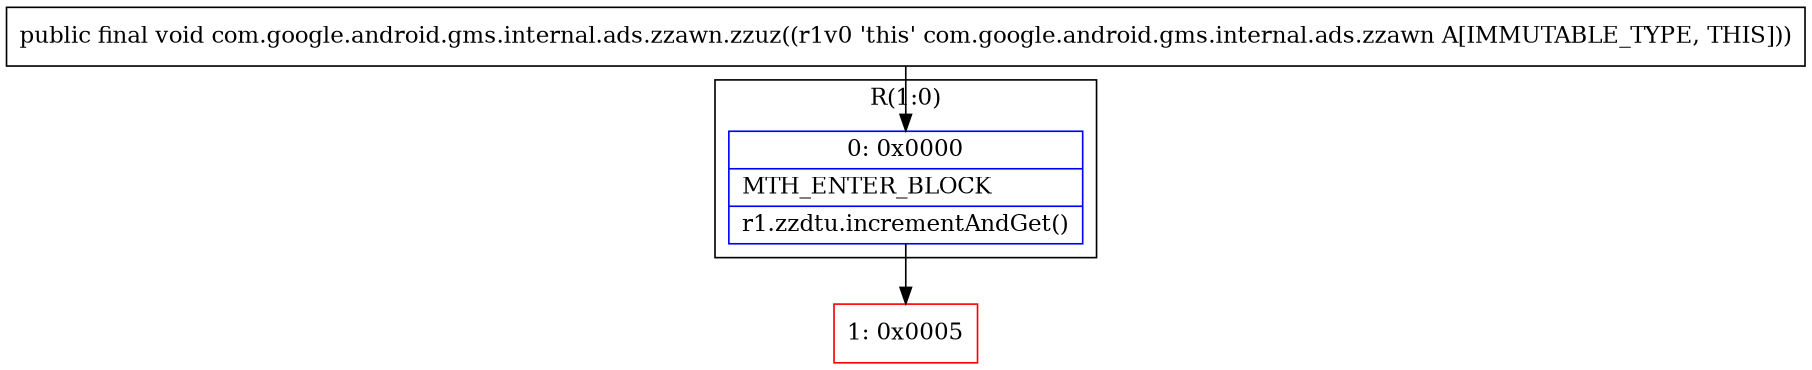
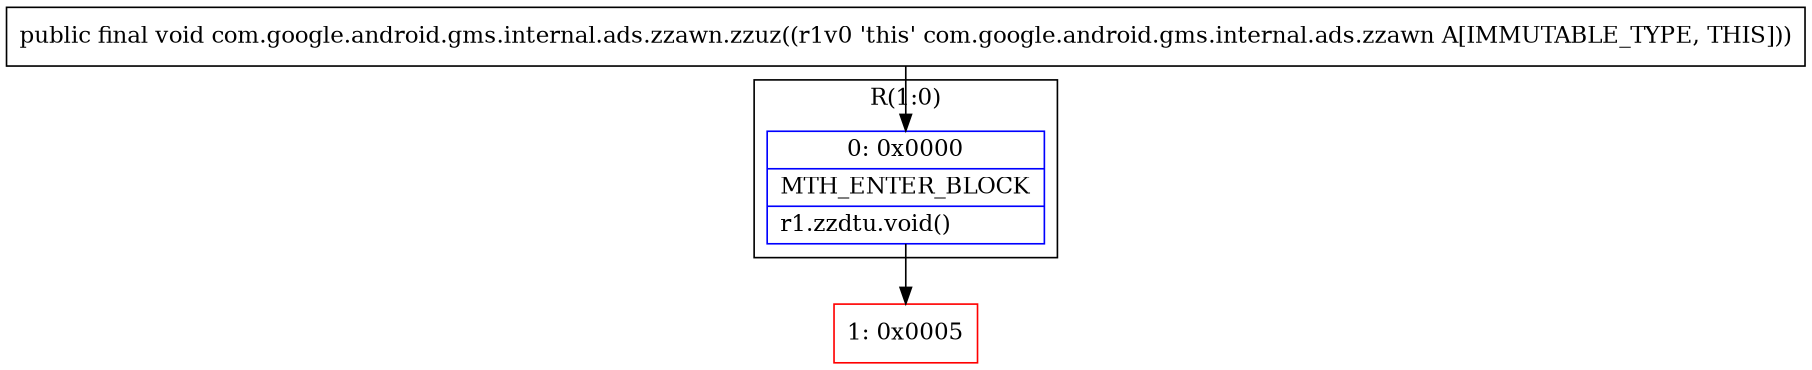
  digraph {
    node [shape=record]
-   n1 [color=blue label="{0\:\ 0x0000|MTH_ENTER_BLOCK\l|r1.zzdtu.incrementAndGet()\l}"]
+   n1 [color=blue label="{0\:\ 0x0000|MTH_ENTER_BLOCK\l|r1.zzdtu.void()\l}"]
    n2 [color=red label="{1\:\ 0x0005}"]
    n3 [label="{public final void com.google.android.gms.internal.ads.zzawn.zzuz((r1v0 'this' com.google.android.gms.internal.ads.zzawn A[IMMUTABLE_TYPE, THIS])) }"]
    subgraph cluster_1 {
      label="R(1:0)"
      n1
    }
    n1 -> n2
    n3 -> n1
  }
